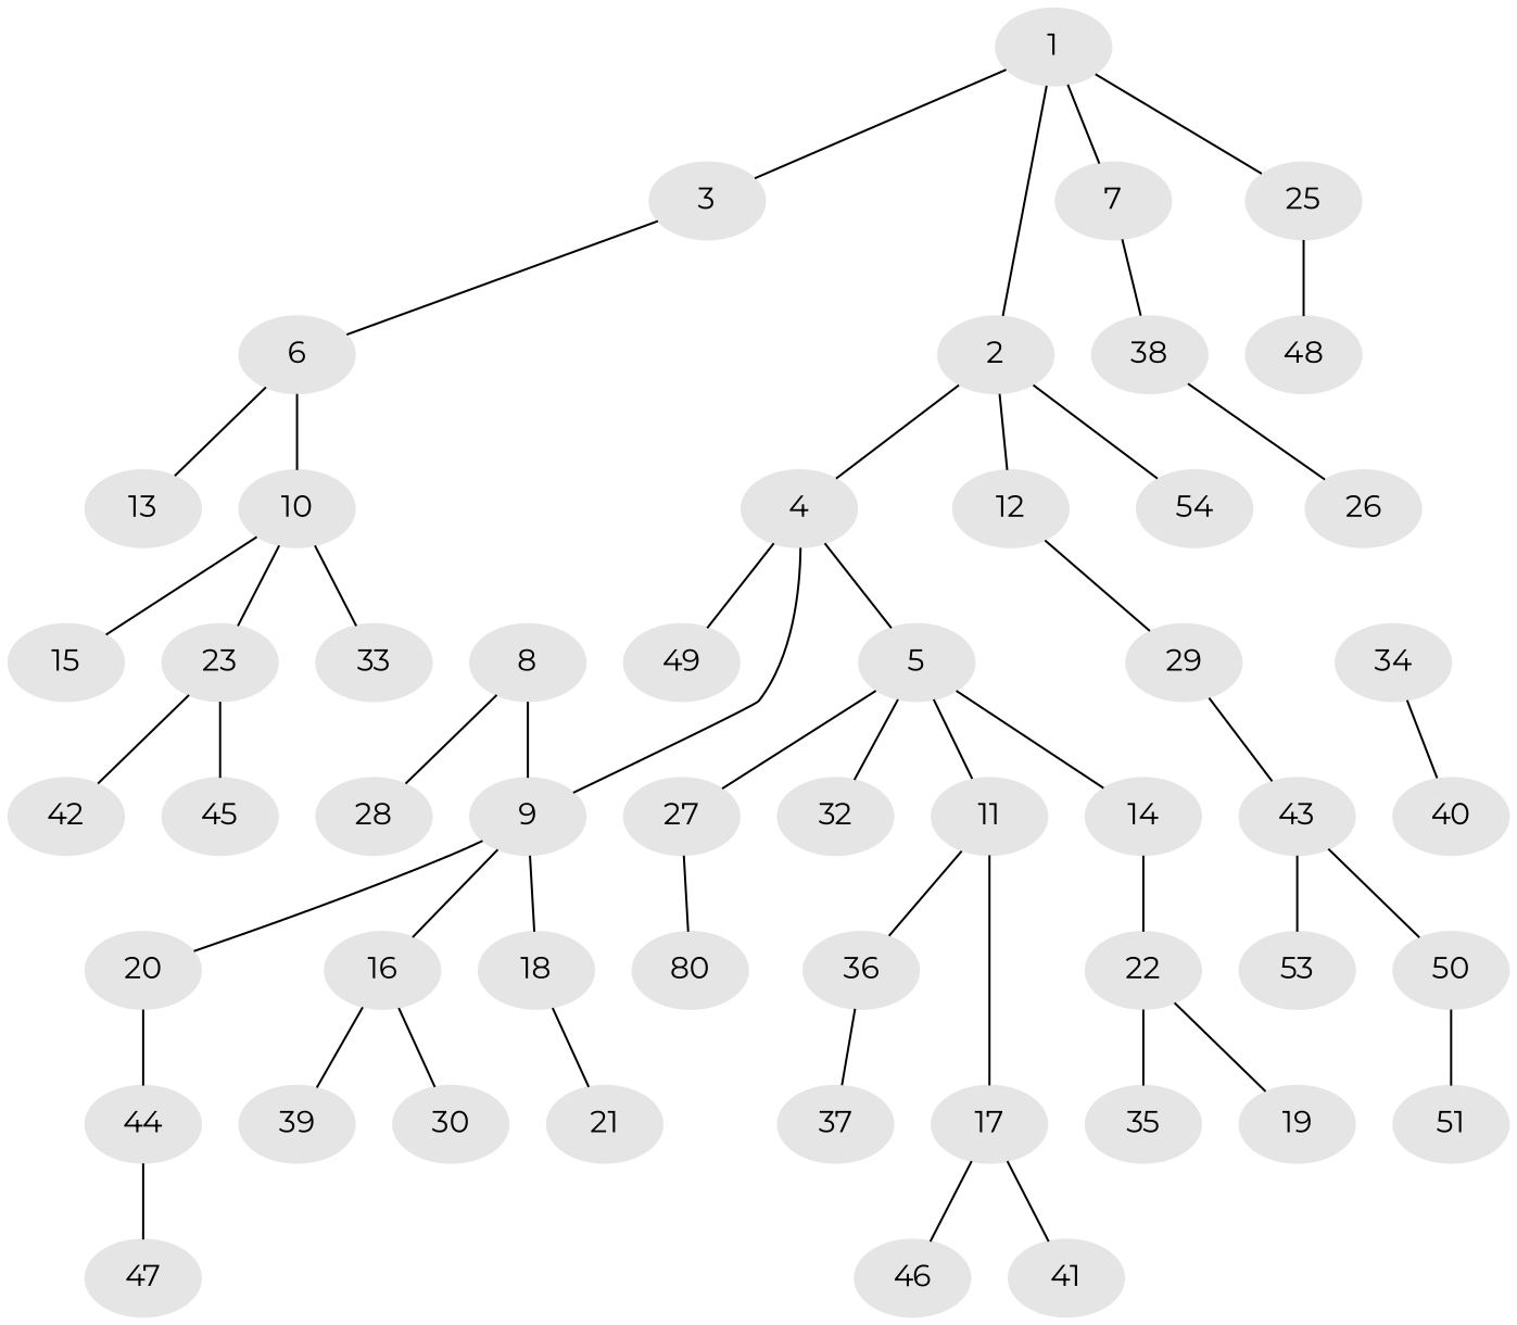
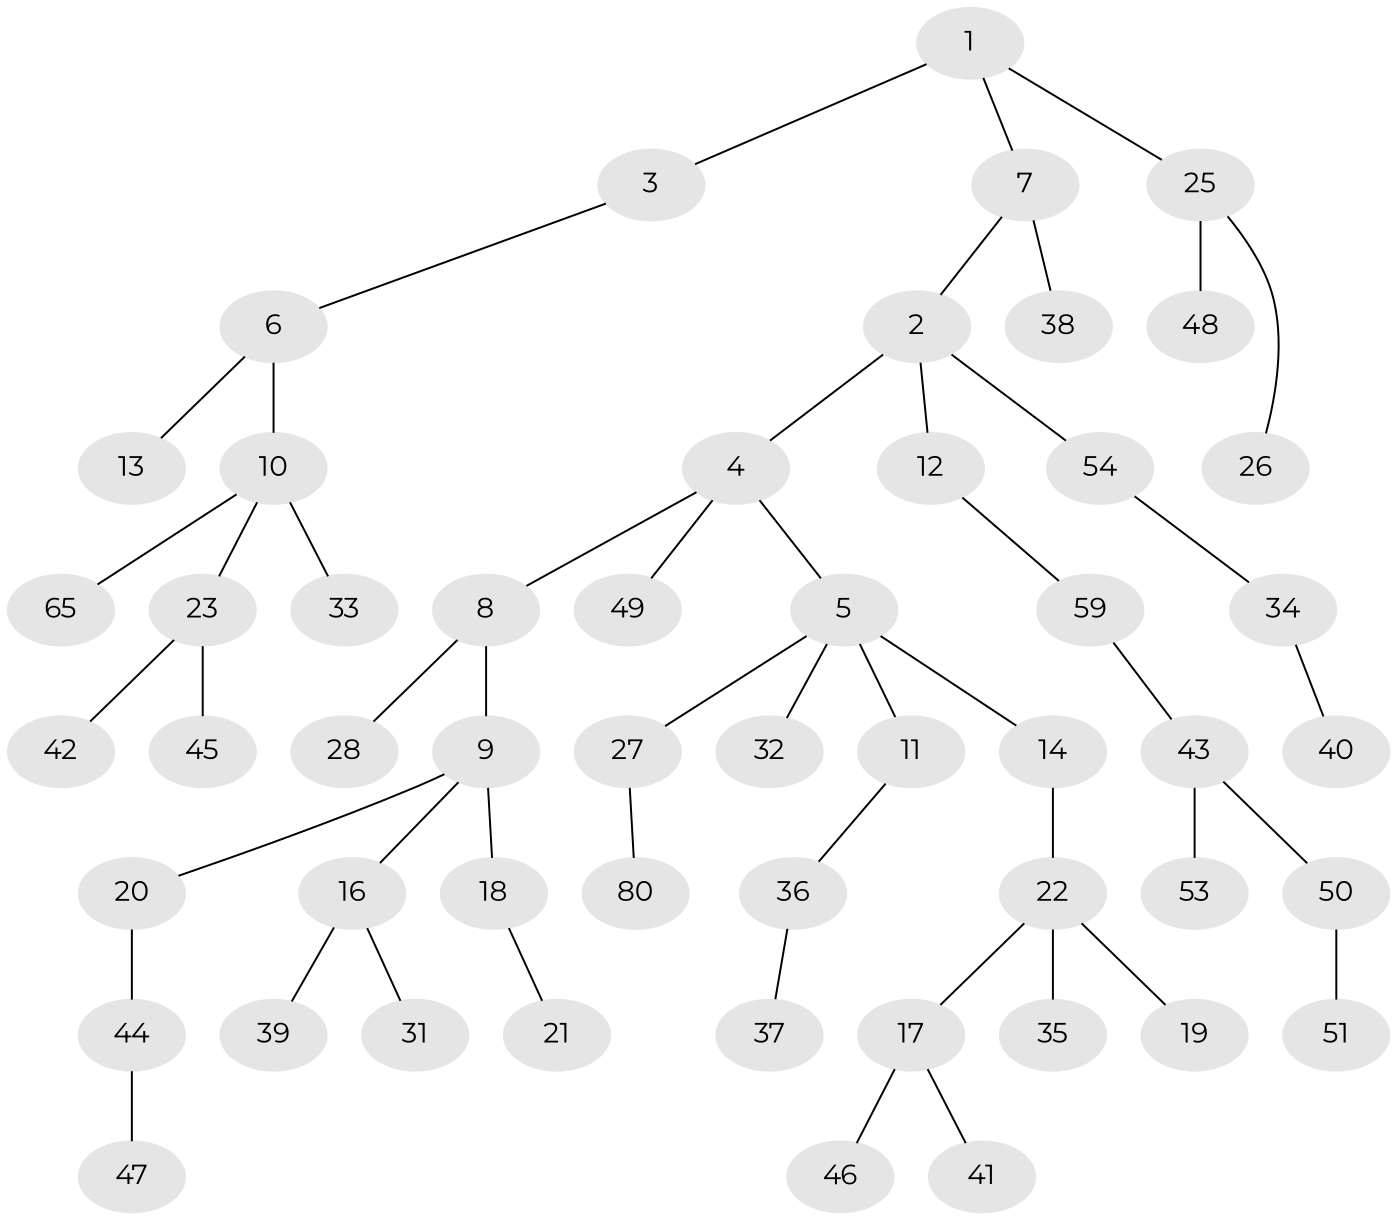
  graph {
    fontname=Montserrat
    node [color=gray90 fontname=Montserrat style=filled]
    edge [fontname=Montserrat]
    1
    2
    3
    7
    25
    4
    12
    n8 [label=54]
    6
    38
    26
    48
    5
    8
    49
-   29
+   29 [label=59]
    34
    10
    13
    11
    14
    27
    32
    9
    28
    17
    36
    22
    n29 [label=80]
-   15
+   15 [label=65]
    23
    33
    16
    18
    20
-   31 [label=30]
+   31
    39
    21
    44
    42
    45
    41
    46
    37
    43
    19
    35
    47
    40
    50
    53
    51
-   1 -- 2
+   7 -- 2
    1 -- 3
    1 -- 7
    1 -- 25
    2 -- 4
    2 -- 12
    2 -- n8
    3 -- 6
    7 -- 38
-   38 -- 26
+   25 -- 26
    25 -- 48
    4 -- 5
-   4 -- 9
+   4 -- 8
    4 -- 49
    12 -- 29
+   n8 -- 34
    6 -- 10
    6 -- 13
    5 -- 11
    5 -- 14
    5 -- 27
    5 -- 32
    8 -- 9
    8 -- 28
    29 -- 43
    34 -- 40
    10 -- 15
    10 -- 23
    10 -- 33
-   11 -- 17
+   22 -- 17
    11 -- 36
    14 -- 22
    27 -- n29
    9 -- 16
    9 -- 18
    9 -- 20
    17 -- 41
    17 -- 46
    36 -- 37
    22 -- 19
    22 -- 35
    23 -- 42
    23 -- 45
    16 -- 31
    16 -- 39
    18 -- 21
    20 -- 44
    44 -- 47
    43 -- 50
    43 -- 53
    50 -- 51
  }
